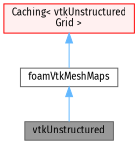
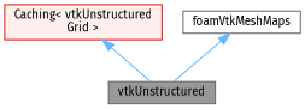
  digraph {
    fontname="Fira Sans"
    node [color=gray40 fontname="Fira Sans" fontsize=10 shape=box style=filled]
    edge [color=steelblue1 dir=back fontname="Fira Sans" fontsize=10 labelfontname=Helvetica labelfontsize=10 style=solid]
    n1 [fillcolor=grey60 fontcolor=black height=0.2 label=vtkUnstructured width=0.4]
    n2 [color=red fillcolor="#FFF0F0" height=0.2 label="Caching\< vtkUnstructured\lGrid \>" width=0.4]
    n3 [fillcolor=white height=0.2 label=foamVtkMeshMaps width=0.4]
-   n2 -> n3
+   n2 -> n1
    n3 -> n1
  }
